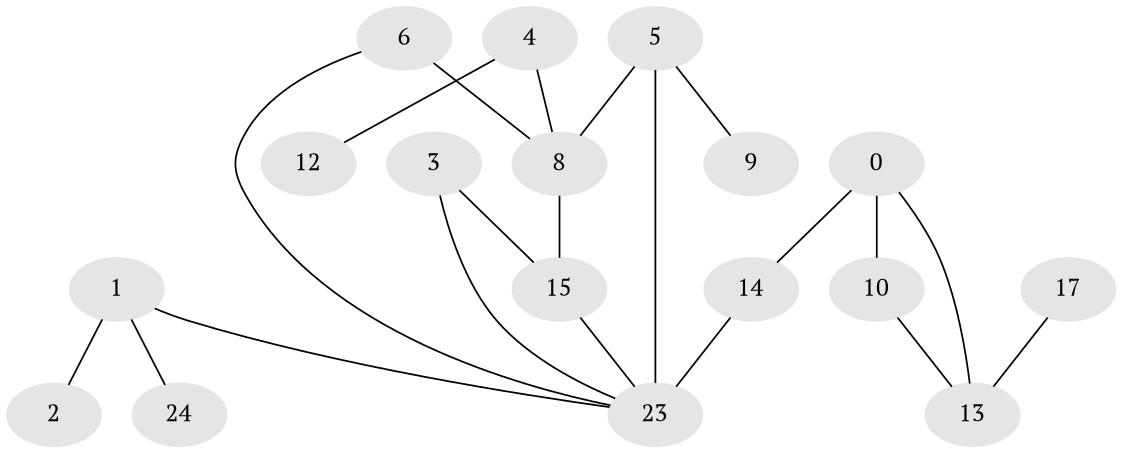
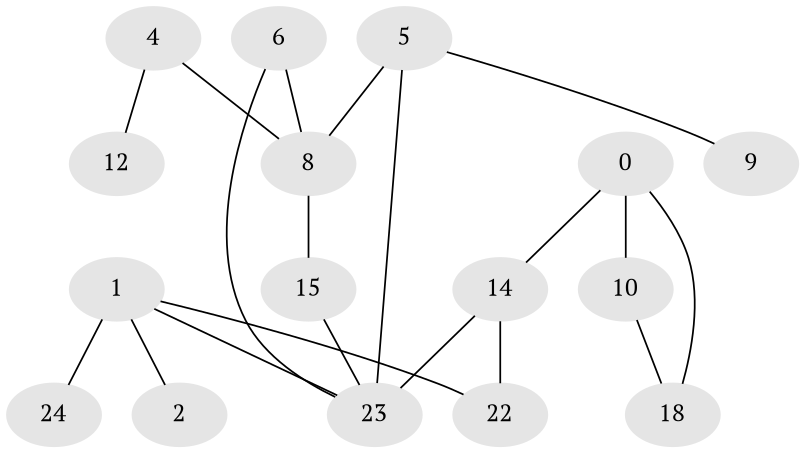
  graph {
    fontname="PT Serif"
    node [color=gray90 fontname="PT Serif" style=filled]
    edge [fontname="PT Serif" weight=1.0]
    1
    2
+   22
    23
    24
    8
    15
-   3
    4
    12
    5
    9
    6
    n14 [label=0]
    10
    14
-   18 [label=13]
-   17
+   18
    1 -- 2 [weight=2.0]
+   1 -- 22
    1 -- 23
    1 -- 24 [weight=2.0]
    8 -- 15
    15 -- 23
-   3 -- 23
-   3 -- 15
    4 -- 8 [weight=2.0]
    4 -- 12
    5 -- 23 [weight=3.0]
    5 -- 8
    5 -- 9
    6 -- 23
    6 -- 8 [weight=2.0]
    n14 -- 10 [weight=3.0]
    n14 -- 14 [weight=2.0]
    n14 -- 18
    10 -- 18
+   14 -- 22
    14 -- 23 [weight=2.0]
-   17 -- 18
  }
